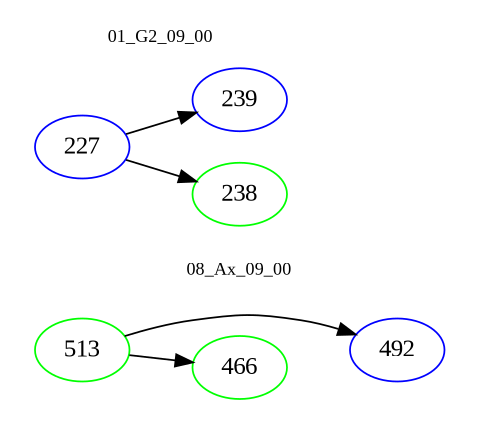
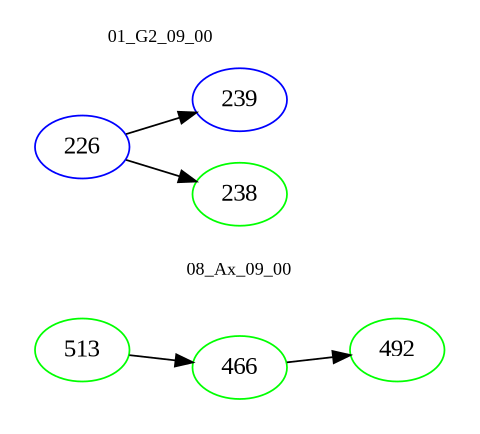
  digraph {
    fontname="Liberation Serif"
    rankdir=LR
    node [color=green fontname="Liberation Serif"]
    edge [color=black fontname="Liberation Serif"]
    n1 [label=513]
    n2 [label=466]
-   n3 [color=blue label=492]
+   n3 [label=492]
    n4 [label=238]
-   n5 [color=blue label=227]
+   n5 [color=blue label=226]
    n6 [color=blue label=239]
    subgraph cluster_1 {
      color=white
      fontsize=10
      label="08_Ax_09_00"
      n1
      n2
      n3
    }
    subgraph cluster_2 {
      color=white
      fontsize=10
      label="01_G2_09_00"
      n4
      n5
      n6
    }
    n1 -> n2
-   n1 -> n3
+   n2 -> n3
    n5 -> n4
    n5 -> n6
  }
